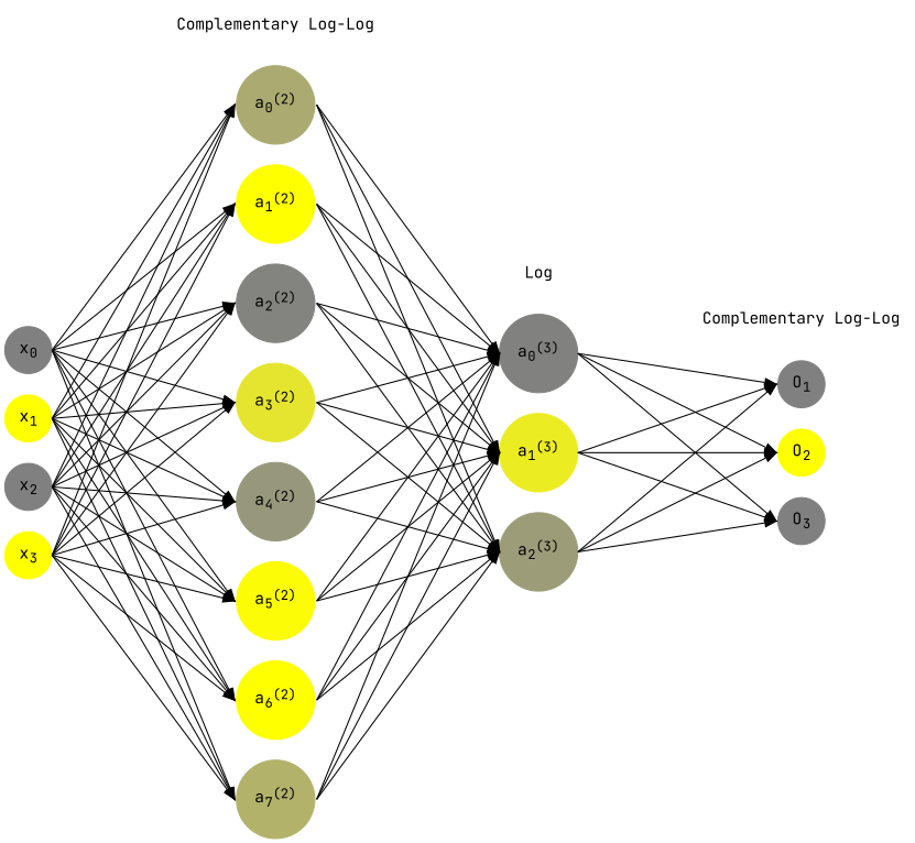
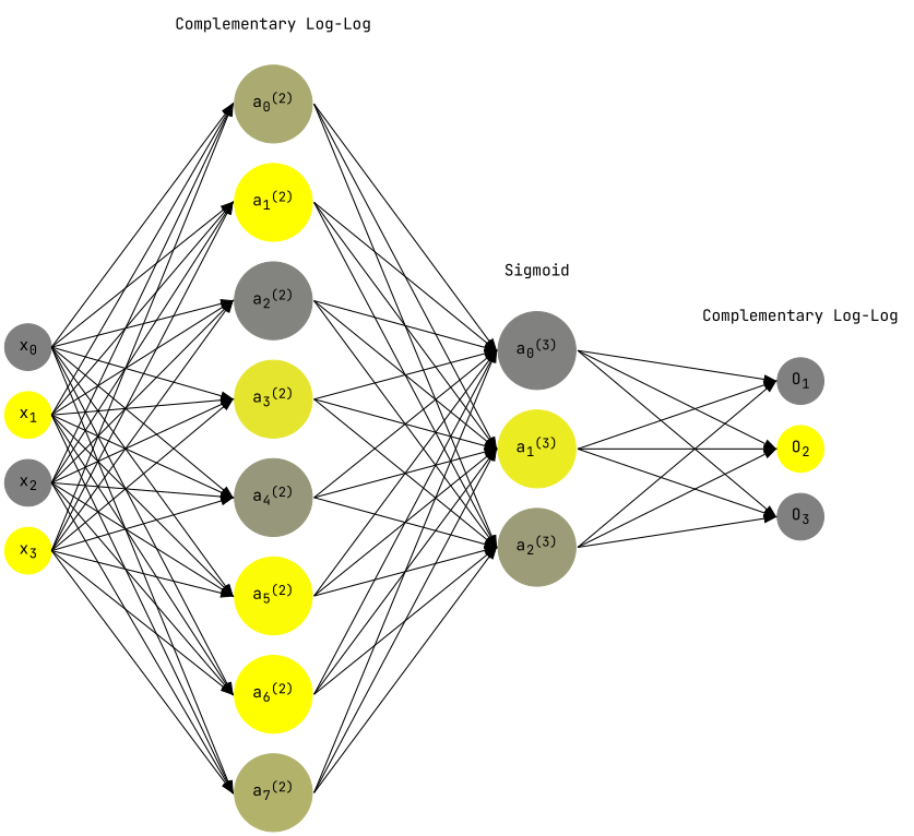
  digraph {
    rankdir=LR
    ranksep=1.4
    splines=false
    fontname="JetBrains Mono"
    node [color="0.1667, 0.0, 0.5" fillcolor="0.1667, 0.0, 0.5" shape=circle style=filled fontname="JetBrains Mono"]
    edge [headport=w style=solid tailport=e fontname="JetBrains Mono"]
    n1 [label=<x<sub>0</sub>>]
    n2 [color="0.1667, 1.0, 1.0" fillcolor="0.1667, 1.0, 1.0" label=<x<sub>1</sub>>]
    n3 [label=<x<sub>2</sub>>]
    n4 [color="0.1667, 1.0, 1.0" fillcolor="0.1667, 1.0, 1.0" label=<x<sub>3</sub>>]
    n5 [color="0.1667, 0.331348, 0.665674" fillcolor="0.1667, 0.331348, 0.665674" label=<a<sub>0</sub><sup>(2)</sup>>]
    n6 [color="0.1667, 1.000000, 1.000000" fillcolor="0.1667, 1.000000, 1.000000" label=<a<sub>1</sub><sup>(2)</sup>>]
    n7 [color="0.1667, 0.026214, 0.513107" fillcolor="0.1667, 0.026214, 0.513107" label=<a<sub>2</sub><sup>(2)</sup>>]
    n8 [color="0.1667, 0.794555, 0.897277" fillcolor="0.1667, 0.794555, 0.897277" label=<a<sub>3</sub><sup>(2)</sup>>]
    n9 [color="0.1667, 0.182013, 0.591007" fillcolor="0.1667, 0.182013, 0.591007" label=<a<sub>4</sub><sup>(2)</sup>>]
    n10 [color="0.1667, 0.972703, 0.986352" fillcolor="0.1667, 0.972703, 0.986352" label=<a<sub>5</sub><sup>(2)</sup>>]
    n11 [color="0.1667, 0.999714, 0.999857" fillcolor="0.1667, 0.999714, 0.999857" label=<a<sub>6</sub><sup>(2)</sup>>]
    n12 [color="0.1667, 0.396290, 0.698145" fillcolor="0.1667, 0.396290, 0.698145" label=<a<sub>7</sub><sup>(2)</sup>>]
    n13 [color="0.1667, 0.013599, 0.506799" fillcolor="0.1667, 0.013599, 0.506799" label=<a<sub>0</sub><sup>(3)</sup>>]
    n14 [color="0.1667, 0.848735, 0.924368" fillcolor="0.1667, 0.848735, 0.924368" label=<a<sub>1</sub><sup>(3)</sup>>]
    n15 [color="0.1667, 0.223223, 0.611612" fillcolor="0.1667, 0.223223, 0.611612" label=<a<sub>2</sub><sup>(3)</sup>>]
    n16 [label=<O<sub>1</sub>>]
    n17 [color="0.1667, 1.0, 1.0" fillcolor="0.1667, 1.0, 1.0" label=<O<sub>2</sub>>]
    n18 [label=<O<sub>3</sub>>]
    n19 [label="Complementary Log-Log" shape=plaintext color="" fillcolor="" style=""]
-   n20 [label=Log shape=plaintext color="" fillcolor="" style=""]
+   n20 [label=Sigmoid shape=plaintext color="" fillcolor="" style=""]
    n21 [label="Complementary Log-Log" shape=plaintext color="" fillcolor="" style=""]
    subgraph sub_1 {
      n1
    }
    subgraph sub_2 {
      n2
    }
    subgraph sub_3 {
      n3
    }
    subgraph sub_4 {
      n4
    }
    subgraph sub_5 {
      n5
    }
    subgraph sub_6 {
      n6
    }
    subgraph sub_7 {
      n7
    }
    subgraph sub_8 {
      n8
    }
    subgraph sub_9 {
      n9
    }
    subgraph sub_10 {
      n10
    }
    subgraph sub_11 {
      n11
    }
    subgraph sub_12 {
      n12
    }
    subgraph sub_13 {
      n13
    }
    subgraph sub_14 {
      n14
    }
    subgraph sub_15 {
      n15
    }
    subgraph sub_16 {
      n16
    }
    subgraph sub_17 {
      n17
    }
    subgraph sub_18 {
      n18
    }
    subgraph sub_19 {
      rank=same
      n1
      n2
      n3
      n4
    }
    subgraph sub_20 {
      rank=same
      n5
      n6
      n7
      n8
      n9
      n10
      n11
      n12
    }
    subgraph sub_21 {
      rank=same
      n13
      n14
      n15
    }
    subgraph sub_22 {
      rank=same
      n16
      n17
      n18
    }
    subgraph sub_23 {
      rank=same
      n5
      n19
    }
    subgraph sub_24 {
      rank=same
      n13
      n20
    }
    subgraph sub_25 {
      rank=same
      n16
      n21
    }
    n1 -> n2 [style=invis]
    n1 -> n5
    n1 -> n6
    n1 -> n7
    n1 -> n8
    n1 -> n9
    n1 -> n10
    n1 -> n11
    n1 -> n12
    n2 -> n3 [style=invis]
    n2 -> n5
    n2 -> n6
    n2 -> n7
    n2 -> n8
    n2 -> n9
    n2 -> n10
    n2 -> n11
    n2 -> n12
    n3 -> n4 [style=invis]
    n3 -> n5
    n3 -> n6
    n3 -> n7
    n3 -> n8
    n3 -> n9
    n3 -> n10
    n3 -> n11
    n3 -> n12
    n4 -> n5
    n4 -> n6
    n4 -> n7
    n4 -> n8
    n4 -> n9
    n4 -> n10
    n4 -> n11
    n4 -> n12
    n5 -> n6 [style=invis]
    n5 -> n13
    n5 -> n14
    n5 -> n15
    n6 -> n7 [style=invis]
    n6 -> n13
    n6 -> n14
    n6 -> n15
    n7 -> n8 [style=invis]
    n7 -> n13
    n7 -> n14
    n7 -> n15
    n8 -> n9 [style=invis]
    n8 -> n13
    n8 -> n14
    n8 -> n15
    n9 -> n10 [style=invis]
    n9 -> n13
    n9 -> n14
    n9 -> n15
    n10 -> n11 [style=invis]
    n10 -> n13
    n10 -> n14
    n10 -> n15
    n11 -> n12 [style=invis]
    n11 -> n13
    n11 -> n14
    n11 -> n15
    n12 -> n13
    n12 -> n14
    n12 -> n15
    n13 -> n14 [style=invis]
    n13 -> n16
    n13 -> n17
    n13 -> n18
    n14 -> n15 [style=invis]
    n14 -> n16
    n14 -> n17
    n14 -> n18
    n15 -> n16
    n15 -> n17
    n15 -> n18
    n16 -> n17 [style=invis]
    n17 -> n18 [style=invis]
    n19 -> n5 [style=invis]
    n20 -> n13 [style=invis]
    n21 -> n16 [style=invis]
  }
